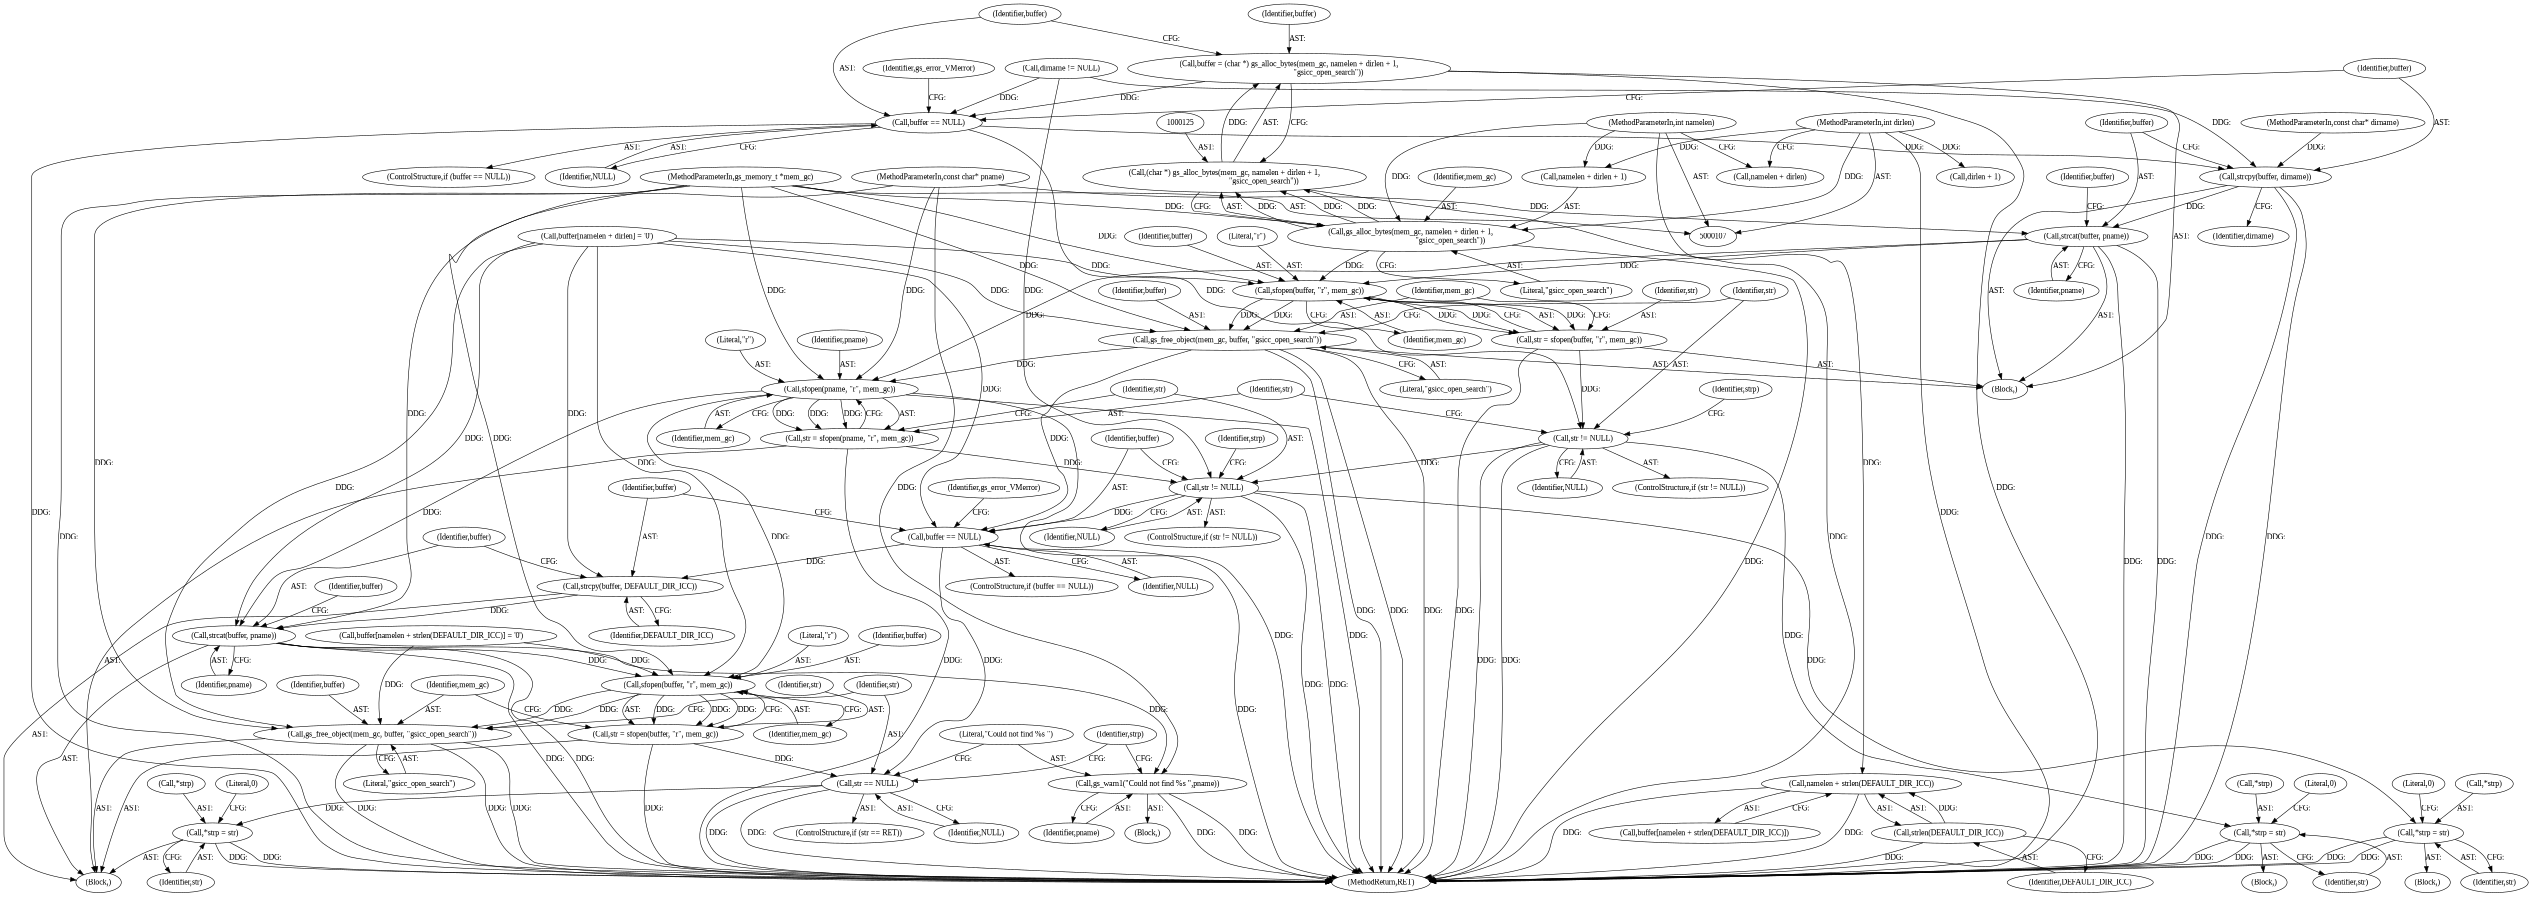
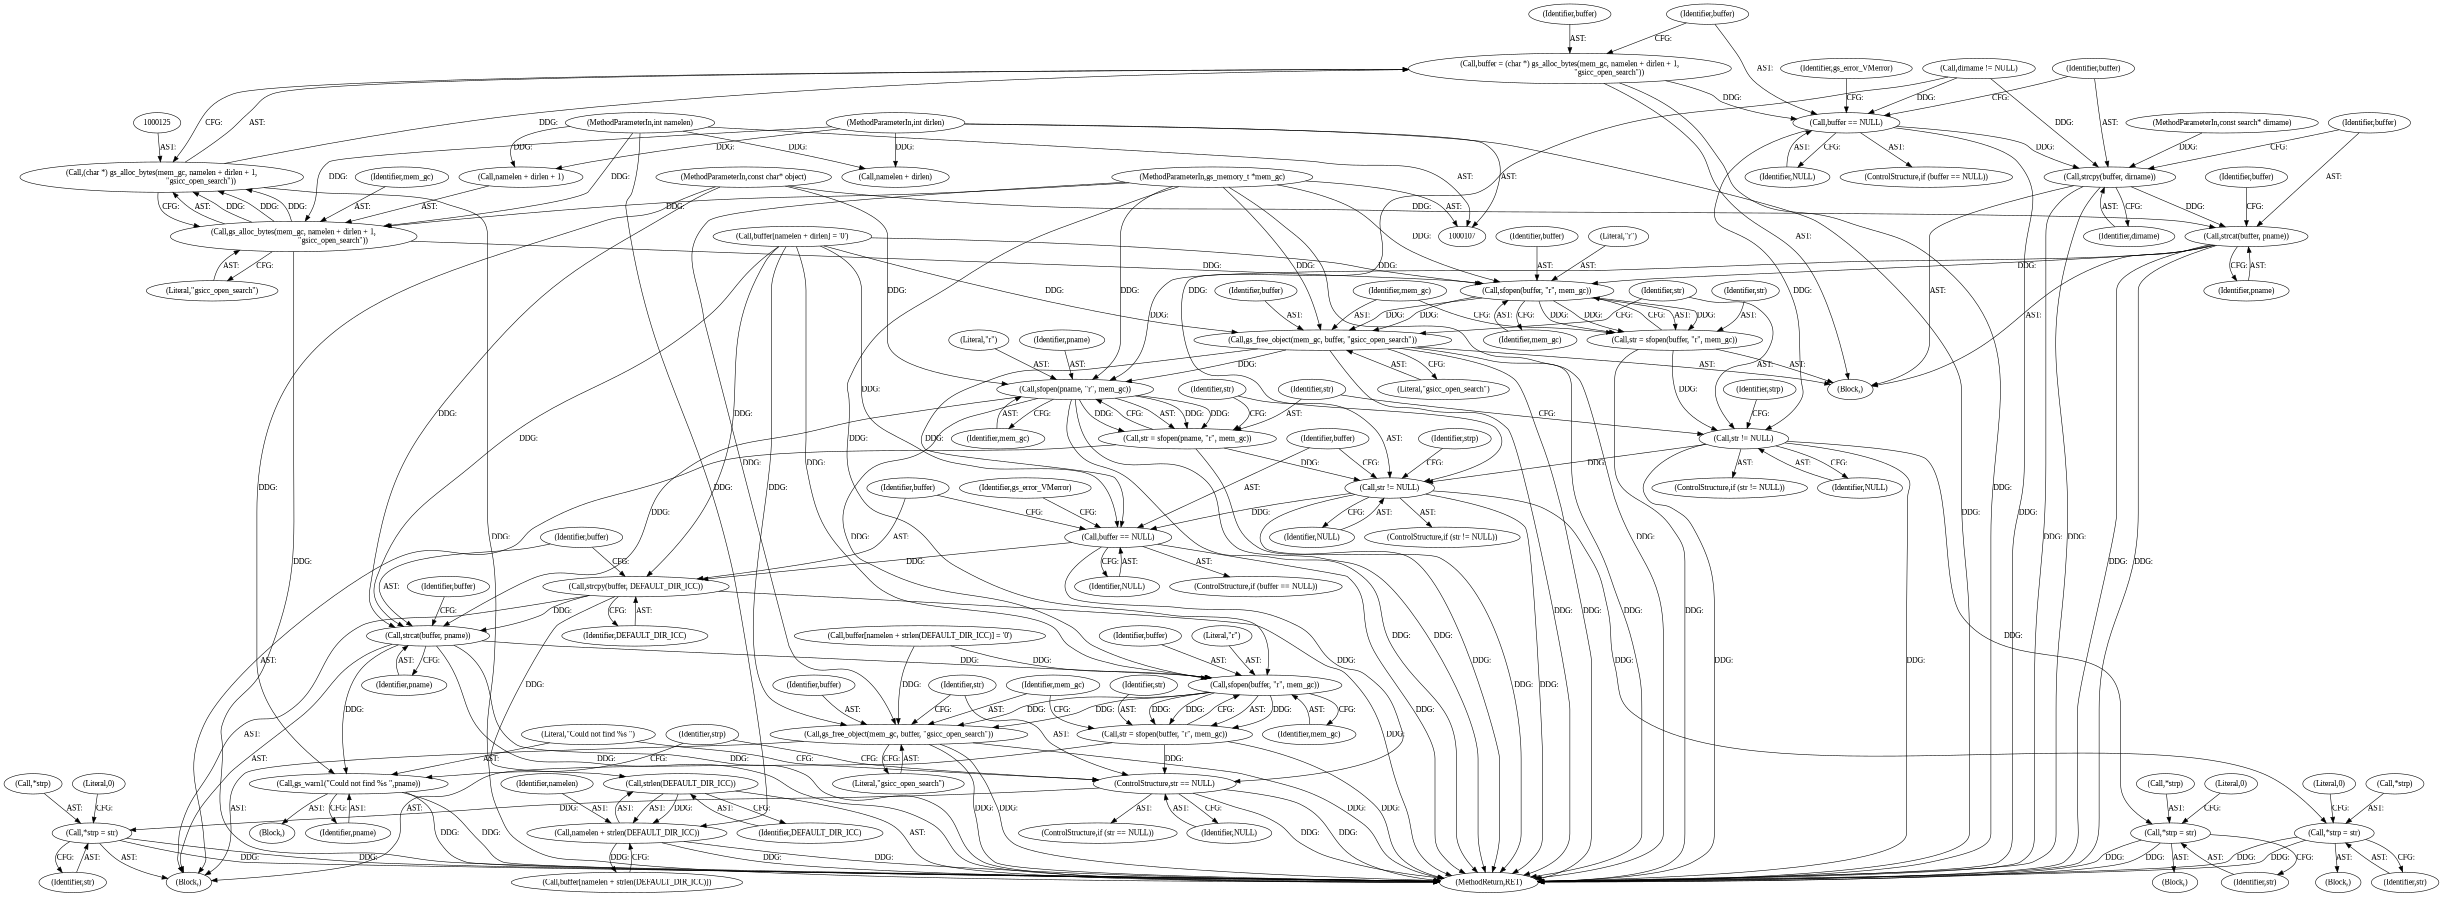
  digraph {
    fontname="Liberation Serif"
    node [fontname="Liberation Serif"]
    edge [fontname="Liberation Serif"]
    n1 [label="(Call,buffer = (char *) gs_alloc_bytes(mem_gc, namelen + dirlen + 1,\n                                     \"gsicc_open_search\"))"]
    n2 [label="(Call,(char *) gs_alloc_bytes(mem_gc, namelen + dirlen + 1,\n                                     \"gsicc_open_search\"))"]
    n3 [label="(Call,buffer == NULL)"]
    n4 [label="(MethodReturn,RET)"]
    n5 [label="(Block,)"]
    n6 [label="(Call,gs_alloc_bytes(mem_gc, namelen + dirlen + 1,\n                                     \"gsicc_open_search\"))"]
    n7 [label="(Call,strcpy(buffer, dirname))"]
    n8 [label="(Call,str != NULL)"]
    n9 [label="(ControlStructure,if (buffer == NULL))"]
    n10 [label="(Identifier,NULL)"]
    n11 [label="(Call,sfopen(buffer, \"r\", mem_gc))"]
    n12 [label="(Literal,\"gsicc_open_search\")"]
    n13 [label="(Call,gs_free_object(mem_gc, buffer, \"gsicc_open_search\"))"]
    n14 [label="(Call,str = sfopen(buffer, \"r\", mem_gc))"]
    n15 [label="(Identifier,mem_gc)"]
    n16 [label="(MethodParameterIn,gs_memory_t *mem_gc)"]
    n17 [label="(Call,sfopen(buffer, \"r\", mem_gc))"]
    n18 [label="(Call,gs_free_object(mem_gc, buffer, \"gsicc_open_search\"))"]
    n19 [label="(Call,sfopen(pname, \"r\", mem_gc))"]
-   1000107 [label=5000107]
+   1000107
    n21 [label="(Call,str = sfopen(buffer, \"r\", mem_gc))"]
    n22 [label="(Identifier,mem_gc)"]
    n23 [label="(Block,)"]
    n24 [label="(Literal,\"gsicc_open_search\")"]
    n25 [label="(Call,buffer == NULL)"]
    n26 [label="(Literal,\"gsicc_open_search\")"]
    n27 [label="(Call,strcat(buffer, pname))"]
    n28 [label="(Call,str = sfopen(pname, \"r\", mem_gc))"]
    n29 [label="(Identifier,mem_gc)"]
    n30 [label="(MethodParameterIn,int namelen)"]
    n31 [label="(Call,namelen + strlen(DEFAULT_DIR_ICC))"]
    n32 [label="(Call,namelen + dirlen + 1)"]
    n33 [label="(Call,namelen + dirlen)"]
    n34 [label="(Call,strlen(DEFAULT_DIR_ICC))"]
    n35 [label="(Call,buffer[namelen + strlen(DEFAULT_DIR_ICC)])"]
    n36 [label="(MethodParameterIn,int dirlen)"]
-   n37 [label="(Call,dirlen + 1)"]
    n38 [label="(Call,strcat(buffer, pname))"]
    n39 [label="(Identifier,dirname)"]
    n40 [label="(Call,*strp = str)"]
    n41 [label="(Call,str != NULL)"]
    n42 [label="(Identifier,NULL)"]
    n43 [label="(ControlStructure,if (str != NULL))"]
    n44 [label="(Identifier,pname)"]
    n45 [label="(Identifier,str)"]
    n46 [label="(Block,)"]
    n47 [label="(Call,*strp = str)"]
    n48 [label="(ControlStructure,if (str != NULL))"]
    n49 [label="(Identifier,NULL)"]
    n50 [label="(Identifier,str)"]
    n51 [label="(Block,)"]
    n52 [label="(Call,strcpy(buffer, DEFAULT_DIR_ICC))"]
-   n53 [label="(Call,str == NULL)"]
+   n53 [label="(ControlStructure,str == NULL)"]
    n54 [label="(Identifier,NULL)"]
    n55 [label="(ControlStructure,if (buffer == NULL))"]
    n56 [label="(Identifier,DEFAULT_DIR_ICC)"]
    n57 [label="(Call,*strp = str)"]
-   n58 [label="(ControlStructure,if (str == RET))"]
+   n58 [label="(ControlStructure,if (str == NULL))"]
    n59 [label="(Identifier,NULL)"]
    n60 [label="(Call,gs_warn1(\"Could not find %s \",pname))"]
    n61 [label="(Identifier,pname)"]
    n62 [label="(Identifier,DEFAULT_DIR_ICC)"]
    n63 [label="(Identifier,pname)"]
    n64 [label="(Block,)"]
    n65 [label="(Identifier,str)"]
    n66 [label="(Identifier,str)"]
    n67 [label="(Identifier,buffer)"]
    n68 [label="(Identifier,pname)"]
-   n69 [label="(MethodParameterIn,const char* dirname)"]
+   n69 [label="(MethodParameterIn,const search* dirname)"]
    n70 [label="(Call,*strp)"]
    n71 [label="(Identifier,buffer)"]
    n72 [label="(Identifier,buffer)"]
    n73 [label="(Identifier,str)"]
    n74 [label="(Identifier,str)"]
    n75 [label="(Identifier,buffer)"]
    n76 [label="(Identifier,buffer)"]
-   n77 [label="(MethodParameterIn,const char* pname)"]
+   n77 [label="(MethodParameterIn,const char* object)"]
    n78 [label="(Call,dirname != NULL)"]
    n79 [label="(Call,buffer[namelen + strlen(DEFAULT_DIR_ICC)] = '\0')"]
    n80 [label="(Identifier,buffer)"]
+   n81 [label="(Identifier,namelen)"]
    n82 [label="(Identifier,buffer)"]
    n83 [label="(Literal,0)"]
    n84 [label="(Identifier,str)"]
    n85 [label="(Literal,0)"]
    n86 [label="(Identifier,strp)"]
    n87 [label="(Identifier,str)"]
    n88 [label="(Identifier,str)"]
    n89 [label="(Identifier,strp)"]
    n90 [label="(Identifier,gs_error_VMerror)"]
    n91 [label="(Identifier,strp)"]
    n92 [label="(Identifier,mem_gc)"]
    n93 [label="(Identifier,buffer)"]
    n94 [label="(Call,buffer[namelen + dirlen] = '\0')"]
    n95 [label="(Literal,0)"]
    n96 [label="(Identifier,buffer)"]
    n97 [label="(Literal,\"r\")"]
    n98 [label="(Literal,\"Could not find %s \")"]
    n99 [label="(Call,*strp)"]
    n100 [label="(Identifier,buffer)"]
    n101 [label="(Identifier,buffer)"]
    n102 [label="(Identifier,mem_gc)"]
    n103 [label="(Call,*strp)"]
    n104 [label="(Identifier,buffer)"]
    n105 [label="(Literal,\"r\")"]
    n106 [label="(Identifier,gs_error_VMerror)"]
    n107 [label="(Identifier,mem_gc)"]
    n108 [label="(Identifier,buffer)"]
    n109 [label="(Literal,\"r\")"]
    1000125
    n1 -> n2 [label="CFG: "]
    n1 -> n3 [label="DDG: "]
    n1 -> n4 [label="DDG: "]
    n1 -> n5 [label="AST: "]
    n2 -> n1 [label="AST: "]
    n2 -> n1 [label="DDG: "]
    n2 -> n4 [label="DDG: "]
    n2 -> n6 [label="CFG: "]
    n3 -> n4 [label="DDG: "]
    n3 -> n7 [label="DDG: "]
    n3 -> n8 [label="DDG: "]
    n3 -> n9 [label="AST: "]
    n3 -> n10 [label="CFG: "]
    n6 -> n2 [label="AST: "]
    n6 -> n2 [label="DDG: "]
    n6 -> n2 [label="DDG: "]
    n6 -> n2 [label="DDG: "]
    n6 -> n4 [label="DDG: "]
    n6 -> n11 [label="DDG: "]
    n6 -> n12 [label="CFG: "]
    n7 -> n4 [label="DDG: "]
    n7 -> n4 [label="DDG: "]
    n7 -> n5 [label="AST: "]
    n7 -> n38 [label="DDG: "]
    n7 -> n39 [label="CFG: "]
    n8 -> n4 [label="DDG: "]
    n8 -> n4 [label="DDG: "]
    n8 -> n40 [label="DDG: "]
    n8 -> n41 [label="DDG: "]
    n8 -> n42 [label="CFG: "]
    n8 -> n43 [label="AST: "]
    n10 -> n3 [label="AST: "]
    n11 -> n13 [label="DDG: "]
    n11 -> n13 [label="DDG: "]
    n11 -> n14 [label="AST: "]
    n11 -> n14 [label="DDG: "]
    n11 -> n14 [label="DDG: "]
    n11 -> n14 [label="DDG: "]
    n11 -> n15 [label="CFG: "]
    n12 -> n6 [label="AST: "]
    n13 -> n4 [label="DDG: "]
    n13 -> n4 [label="DDG: "]
    n13 -> n4 [label="DDG: "]
    n13 -> n5 [label="AST: "]
    n13 -> n19 [label="DDG: "]
    n13 -> n25 [label="DDG: "]
    n13 -> n26 [label="CFG: "]
    n14 -> n4 [label="DDG: "]
    n14 -> n5 [label="AST: "]
    n14 -> n8 [label="DDG: "]
    n14 -> n11 [label="CFG: "]
    n15 -> n11 [label="AST: "]
    n16 -> n4 [label="DDG: "]
    n16 -> n6 [label="DDG: "]
    n16 -> n11 [label="DDG: "]
    n16 -> n13 [label="DDG: "]
    n16 -> n17 [label="DDG: "]
    n16 -> n18 [label="DDG: "]
    n16 -> n19 [label="DDG: "]
    n16 -> 1000107 [label="AST: "]
    n17 -> n18 [label="DDG: "]
    n17 -> n18 [label="DDG: "]
    n17 -> n21 [label="AST: "]
    n17 -> n21 [label="DDG: "]
    n17 -> n21 [label="DDG: "]
    n17 -> n21 [label="DDG: "]
    n17 -> n22 [label="CFG: "]
    n18 -> n4 [label="DDG: "]
    n18 -> n4 [label="DDG: "]
    n18 -> n4 [label="DDG: "]
    n18 -> n23 [label="AST: "]
    n18 -> n24 [label="CFG: "]
    n19 -> n4 [label="DDG: "]
    n19 -> n4 [label="DDG: "]
    n19 -> n17 [label="DDG: "]
    n19 -> n27 [label="DDG: "]
    n19 -> n28 [label="AST: "]
    n19 -> n28 [label="DDG: "]
    n19 -> n28 [label="DDG: "]
    n19 -> n28 [label="DDG: "]
    n19 -> n29 [label="CFG: "]
    n21 -> n4 [label="DDG: "]
    n21 -> n17 [label="CFG: "]
    n21 -> n23 [label="AST: "]
    n21 -> n53 [label="DDG: "]
    n22 -> n17 [label="AST: "]
    n24 -> n18 [label="AST: "]
    n25 -> n4 [label="DDG: "]
    n25 -> n52 [label="DDG: "]
    n25 -> n53 [label="DDG: "]
    n25 -> n54 [label="CFG: "]
    n25 -> n55 [label="AST: "]
    n26 -> n13 [label="AST: "]
    n27 -> n4 [label="DDG: "]
    n27 -> n4 [label="DDG: "]
    n27 -> n17 [label="DDG: "]
    n27 -> n23 [label="AST: "]
    n27 -> n60 [label="DDG: "]
    n27 -> n61 [label="CFG: "]
    n28 -> n4 [label="DDG: "]
    n28 -> n19 [label="CFG: "]
    n28 -> n23 [label="AST: "]
    n28 -> n41 [label="DDG: "]
    n29 -> n19 [label="AST: "]
    n30 -> n6 [label="DDG: "]
    n30 -> 1000107 [label="AST: "]
    n30 -> n31 [label="DDG: "]
    n30 -> n32 [label="DDG: "]
-   n30 -> n33 [label="CFG: "]
+   n30 -> n33 [label="DDG: "]
    n31 -> n4 [label="DDG: "]
    n31 -> n4 [label="DDG: "]
    n31 -> n34 [label="AST: "]
-   n31 -> n35 [label="AST: "]
+   n31 -> n35 [label="DDG: "]
    n32 -> n6 [label="AST: "]
-   n34 -> n4 [label="DDG: "]
+   n34 -> n4 [label="AST: "]
    n34 -> n31 [label="AST: "]
    n34 -> n31 [label="DDG: "]
    n34 -> n62 [label="CFG: "]
    n35 -> n31 [label="CFG: "]
    n36 -> n4 [label="DDG: "]
    n36 -> n6 [label="DDG: "]
    n36 -> 1000107 [label="AST: "]
    n36 -> n32 [label="DDG: "]
-   n36 -> n33 [label="CFG: "]
-   n36 -> n37 [label="DDG: "]
+   n36 -> n33 [label="DDG: "]
    n38 -> n4 [label="DDG: "]
    n38 -> n4 [label="DDG: "]
    n38 -> n5 [label="AST: "]
    n38 -> n11 [label="DDG: "]
    n38 -> n19 [label="DDG: "]
    n38 -> n44 [label="CFG: "]
+   n39 -> n7 [label="AST: "]
    n40 -> n4 [label="DDG: "]
    n40 -> n4 [label="DDG: "]
    n40 -> n45 [label="CFG: "]
    n40 -> n46 [label="AST: "]
    n41 -> n4 [label="DDG: "]
    n41 -> n4 [label="DDG: "]
    n41 -> n25 [label="DDG: "]
    n41 -> n47 [label="DDG: "]
    n41 -> n48 [label="AST: "]
    n41 -> n49 [label="CFG: "]
    n42 -> n8 [label="AST: "]
    n44 -> n38 [label="AST: "]
    n45 -> n40 [label="AST: "]
    n47 -> n4 [label="DDG: "]
    n47 -> n4 [label="DDG: "]
    n47 -> n50 [label="CFG: "]
    n47 -> n51 [label="AST: "]
    n49 -> n41 [label="AST: "]
    n50 -> n47 [label="AST: "]
+   n52 -> n4 [label="DDG: "]
    n52 -> n23 [label="AST: "]
    n52 -> n27 [label="DDG: "]
+   n52 -> n34 [label="DDG: "]
    n52 -> n56 [label="CFG: "]
    n53 -> n4 [label="DDG: "]
    n53 -> n4 [label="DDG: "]
    n53 -> n57 [label="DDG: "]
    n53 -> n58 [label="AST: "]
    n53 -> n59 [label="CFG: "]
    n54 -> n25 [label="AST: "]
    n56 -> n52 [label="AST: "]
    n57 -> n4 [label="DDG: "]
    n57 -> n4 [label="DDG: "]
    n57 -> n23 [label="AST: "]
    n57 -> n65 [label="CFG: "]
    n59 -> n53 [label="AST: "]
    n60 -> n4 [label="DDG: "]
    n60 -> n4 [label="DDG: "]
    n60 -> n63 [label="CFG: "]
    n60 -> n64 [label="AST: "]
    n61 -> n27 [label="AST: "]
    n62 -> n34 [label="AST: "]
    n63 -> n60 [label="AST: "]
    n65 -> n57 [label="AST: "]
    n66 -> n8 [label="CFG: "]
    n66 -> n28 [label="AST: "]
    n67 -> n1 [label="AST: "]
    n68 -> n19 [label="AST: "]
    n69 -> n7 [label="DDG: "]
    n70 -> n40 [label="AST: "]
    n71 -> n25 [label="CFG: "]
    n71 -> n52 [label="AST: "]
    n72 -> n25 [label="AST: "]
    n72 -> n41 [label="CFG: "]
    n73 -> n21 [label="AST: "]
    n74 -> n28 [label="CFG: "]
    n74 -> n41 [label="AST: "]
    n75 -> n3 [label="CFG: "]
    n75 -> n7 [label="AST: "]
    n76 -> n11 [label="AST: "]
    n77 -> n19 [label="DDG: "]
    n77 -> n27 [label="DDG: "]
    n77 -> n38 [label="DDG: "]
    n77 -> n60 [label="DDG: "]
    n78 -> n3 [label="DDG: "]
    n78 -> n7 [label="DDG: "]
    n78 -> n41 [label="DDG: "]
    n79 -> n17 [label="DDG: "]
    n79 -> n18 [label="DDG: "]
    n80 -> n18 [label="AST: "]
+   n81 -> n31 [label="AST: "]
    n82 -> n17 [label="AST: "]
    n83 -> n57 [label="CFG: "]
    n84 -> n14 [label="AST: "]
    n85 -> n40 [label="CFG: "]
    n86 -> n8 [label="CFG: "]
    n87 -> n18 [label="CFG: "]
    n87 -> n53 [label="AST: "]
    n88 -> n8 [label="AST: "]
    n88 -> n13 [label="CFG: "]
    n89 -> n41 [label="CFG: "]
    n90 -> n25 [label="CFG: "]
    n91 -> n53 [label="CFG: "]
    n91 -> n60 [label="CFG: "]
    n92 -> n6 [label="AST: "]
    n93 -> n38 [label="CFG: "]
    n94 -> n11 [label="DDG: "]
    n94 -> n13 [label="DDG: "]
    n94 -> n17 [label="DDG: "]
    n94 -> n18 [label="DDG: "]
    n94 -> n25 [label="DDG: "]
    n94 -> n27 [label="DDG: "]
    n94 -> n52 [label="DDG: "]
    n95 -> n47 [label="CFG: "]
    n96 -> n7 [label="CFG: "]
    n96 -> n38 [label="AST: "]
    n97 -> n11 [label="AST: "]
    n98 -> n53 [label="CFG: "]
    n98 -> n60 [label="AST: "]
    n99 -> n47 [label="AST: "]
    n100 -> n1 [label="CFG: "]
    n100 -> n3 [label="AST: "]
    n101 -> n13 [label="AST: "]
    n102 -> n13 [label="AST: "]
    n102 -> n14 [label="CFG: "]
    n103 -> n57 [label="AST: "]
    n104 -> n27 [label="AST: "]
    n104 -> n52 [label="CFG: "]
    n105 -> n19 [label="AST: "]
    n106 -> n3 [label="CFG: "]
    n107 -> n18 [label="AST: "]
    n107 -> n21 [label="CFG: "]
    n108 -> n27 [label="CFG: "]
    n109 -> n17 [label="AST: "]
    1000125 -> n2 [label="AST: "]
  }
